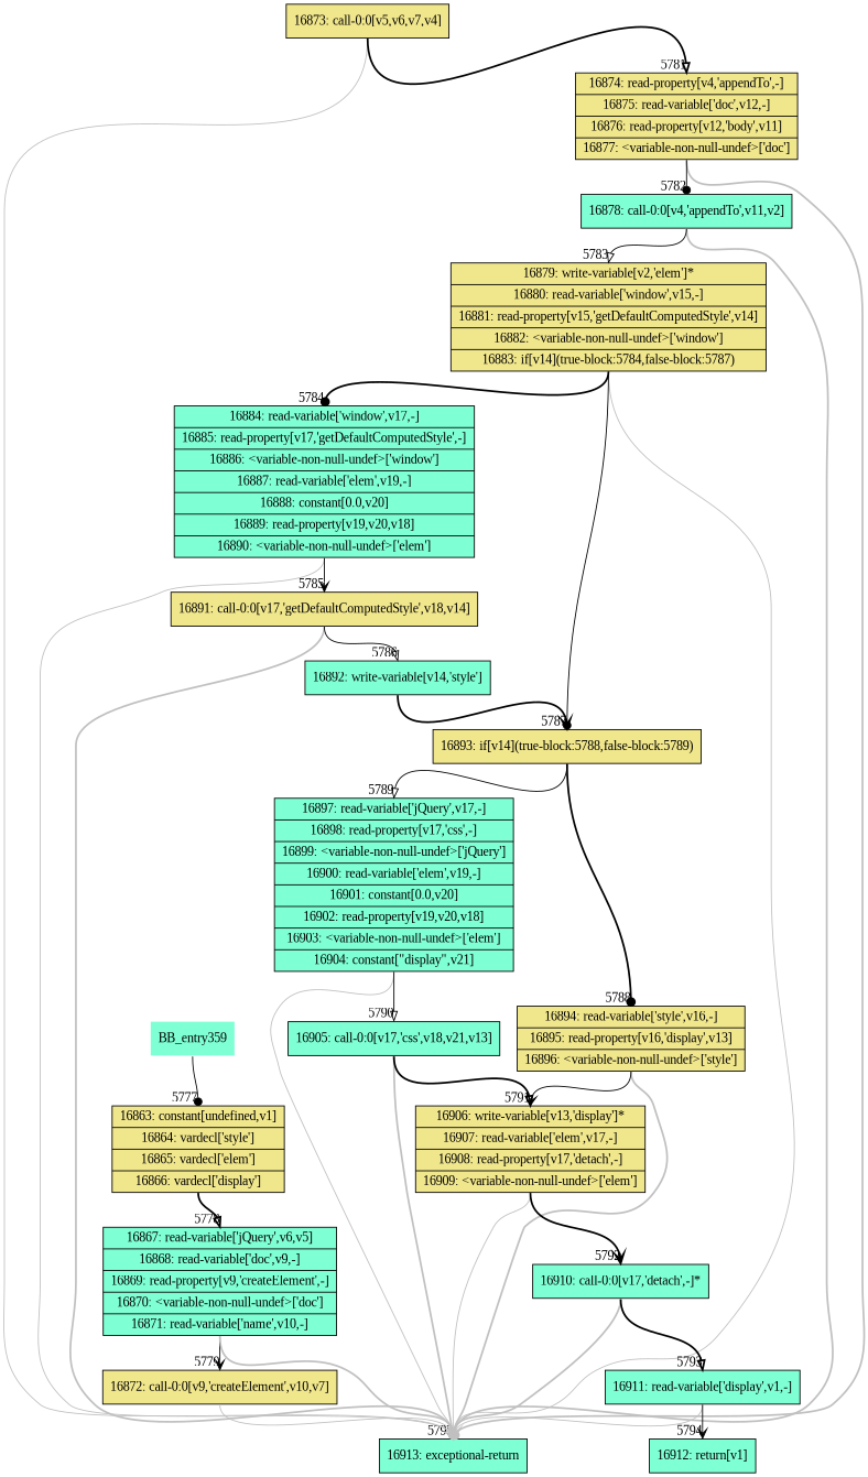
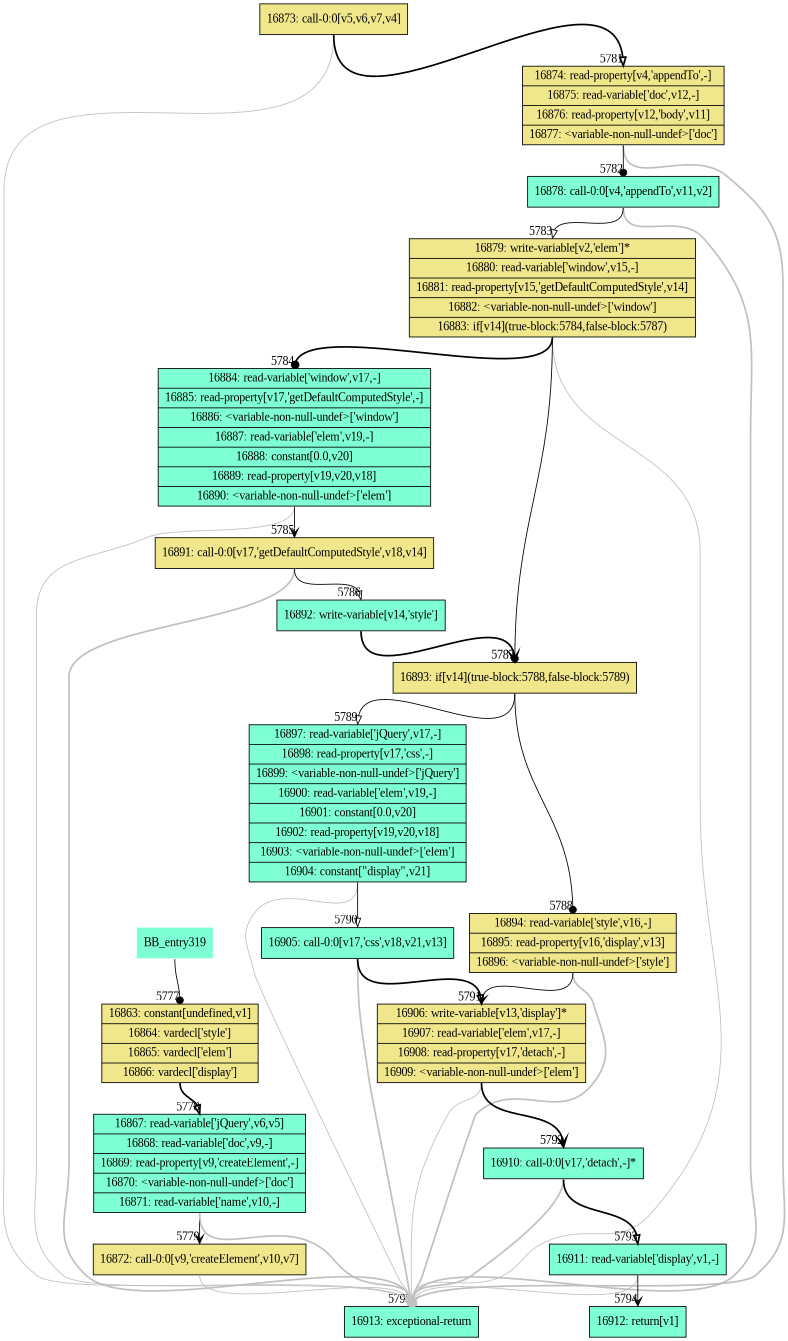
  digraph {
    fontname="Liberation Serif"
    rankdir=TD
    node [fillcolor=aquamarine fontname="Liberation Serif" shape=record style=filled]
    edge [arrowhead=onormal fontname="Liberation Serif" headport=n style=solid tailport=s]
-   BB_entry359 [shape=none]
+   BB_entry359 [shape=none label=BB_entry319]
    n2 [fillcolor=khaki label="{16863: constant[undefined,v1]|16864: vardecl['style']|16865: vardecl['elem']|16866: vardecl['display']}"]
    n3 [label="{16867: read-variable['jQuery',v6,v5]|16868: read-variable['doc',v9,-]|16869: read-property[v9,'createElement',-]|16870: \<variable-non-null-undef\>['doc']|16871: read-variable['name',v10,-]}"]
    n4 [fillcolor=khaki label="{16872: call-0:0[v9,'createElement',v10,v7]}"]
    n5 [label="{16913: exceptional-return}"]
    n6 [fillcolor=khaki label="{16873: call-0:0[v5,v6,v7,v4]}"]
    n7 [fillcolor=khaki label="{16874: read-property[v4,'appendTo',-]|16875: read-variable['doc',v12,-]|16876: read-property[v12,'body',v11]|16877: \<variable-non-null-undef\>['doc']}"]
    n8 [label="{16878: call-0:0[v4,'appendTo',v11,v2]}"]
    n9 [fillcolor=khaki label="{16879: write-variable[v2,'elem']*|16880: read-variable['window',v15,-]|16881: read-property[v15,'getDefaultComputedStyle',v14]|16882: \<variable-non-null-undef\>['window']|16883: if[v14](true-block:5784,false-block:5787)}"]
    n10 [fillcolor=khaki label="{16893: if[v14](true-block:5788,false-block:5789)}"]
    n11 [label="{16884: read-variable['window',v17,-]|16885: read-property[v17,'getDefaultComputedStyle',-]|16886: \<variable-non-null-undef\>['window']|16887: read-variable['elem',v19,-]|16888: constant[0.0,v20]|16889: read-property[v19,v20,v18]|16890: \<variable-non-null-undef\>['elem']}"]
    n12 [fillcolor=khaki label="{16894: read-variable['style',v16,-]|16895: read-property[v16,'display',v13]|16896: \<variable-non-null-undef\>['style']}"]
    n13 [label="{16897: read-variable['jQuery',v17,-]|16898: read-property[v17,'css',-]|16899: \<variable-non-null-undef\>['jQuery']|16900: read-variable['elem',v19,-]|16901: constant[0.0,v20]|16902: read-property[v19,v20,v18]|16903: \<variable-non-null-undef\>['elem']|16904: constant[\"display\",v21]}"]
    n14 [fillcolor=khaki label="{16891: call-0:0[v17,'getDefaultComputedStyle',v18,v14]}"]
    n15 [fillcolor=khaki label="{16906: write-variable[v13,'display']*|16907: read-variable['elem',v17,-]|16908: read-property[v17,'detach',-]|16909: \<variable-non-null-undef\>['elem']}"]
    n16 [label="{16905: call-0:0[v17,'css',v18,v21,v13]}"]
    n17 [label="{16892: write-variable[v14,'style']}"]
    n18 [label="{16910: call-0:0[v17,'detach',-]*}"]
    n19 [label="{16911: read-variable['display',v1,-]}"]
    n20 [label="{16912: return[v1]}"]
    BB_entry359 -> n2 [arrowhead=dot headlabel="    5777"]
    n2 -> n3 [headlabel="      5778" style=bold]
    n3 -> n4 [arrowhead=vee headlabel="      5779"]
    n3 -> n5 [arrowhead=dot color=gray headlabel="      5795" style=bold]
    n4 -> n5 [color=gray]
    n6 -> n5 [color=gray]
    n6 -> n7 [headlabel="      5781" style=bold]
    n7 -> n5 [arrowhead=dot color=gray style=bold]
    n7 -> n8 [arrowhead=dot headlabel="      5782"]
    n8 -> n5 [arrowhead=dot color=gray style=bold]
    n8 -> n9 [headlabel="      5783"]
    n9 -> n5 [arrowhead=vee color=gray]
    n9 -> n10 [arrowhead=dot headlabel="      5787"]
    n9 -> n11 [arrowhead=dot headlabel="      5784" style=bold]
-   n10 -> n12 [arrowhead=dot headlabel="      5788" style=bold]
+   n10 -> n12 [arrowhead=dot headlabel="      5788"]
    n10 -> n13 [headlabel="      5789"]
    n11 -> n5 [color=gray]
    n11 -> n14 [arrowhead=vee headlabel="      5785"]
    n12 -> n5 [arrowhead=dot color=gray style=bold]
    n12 -> n15 [arrowhead=vee headlabel="      5791"]
    n13 -> n5 [color=gray]
    n13 -> n16 [headlabel="      5790"]
    n14 -> n5 [arrowhead=dot color=gray style=bold]
    n14 -> n17 [headlabel="      5786"]
    n15 -> n5 [color=gray]
    n15 -> n18 [arrowhead=vee headlabel="      5792" style=bold]
    n16 -> n5 [color=gray style=bold]
    n16 -> n15 [style=bold]
    n17 -> n10 [arrowhead=vee style=bold]
    n18 -> n5 [arrowhead=vee color=gray style=bold]
    n18 -> n19 [headlabel="      5793" style=bold]
    n19 -> n5 [color=gray]
    n19 -> n20 [arrowhead=vee headlabel="      5794"]
  }
